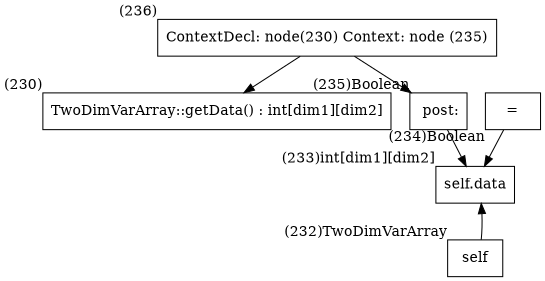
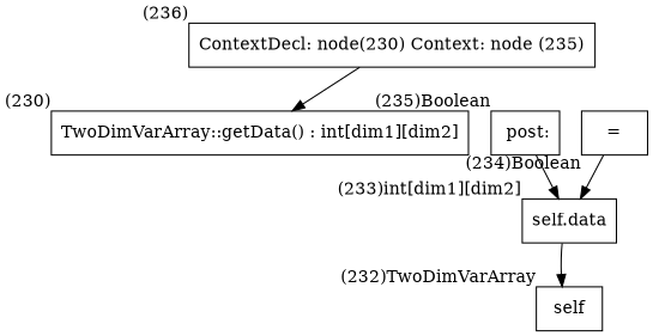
  digraph {
    node [shape=box]
    n1 [label="ContextDecl: node(230) Context: node (235)" xlabel="(236)"]
    n2 [label="TwoDimVarArray::getData() : int[dim1][dim2]" xlabel="(230)"]
    n3 [label=" post:" xlabel="(235)Boolean"]
    n4 [label="self.data" xlabel="(233)int[dim1][dim2]"]
    n5 [label="=" xlabel="(234)Boolean"]
    n6 [label=self xlabel="(232)TwoDimVarArray"]
    n1 -> n2
-   n1 -> n3
    n3 -> n4
-   n6 -> n4
+   n4 -> n6
    n5 -> n4
  }
